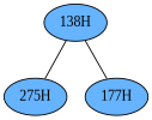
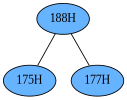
  graph {
    fontname="Liberation Serif"
    node [fillcolor="#66B3FF" fontname="Liberation Serif" style=radial]
    edge [fontname="Liberation Serif" penwidth=1]
-   "188H" [label="138H"]
-   "175H" [label="275H"]
+   "188H"
+   "175H"
    "177H"
    "188H" -- "175H"
    "188H" -- "177H"
  }
